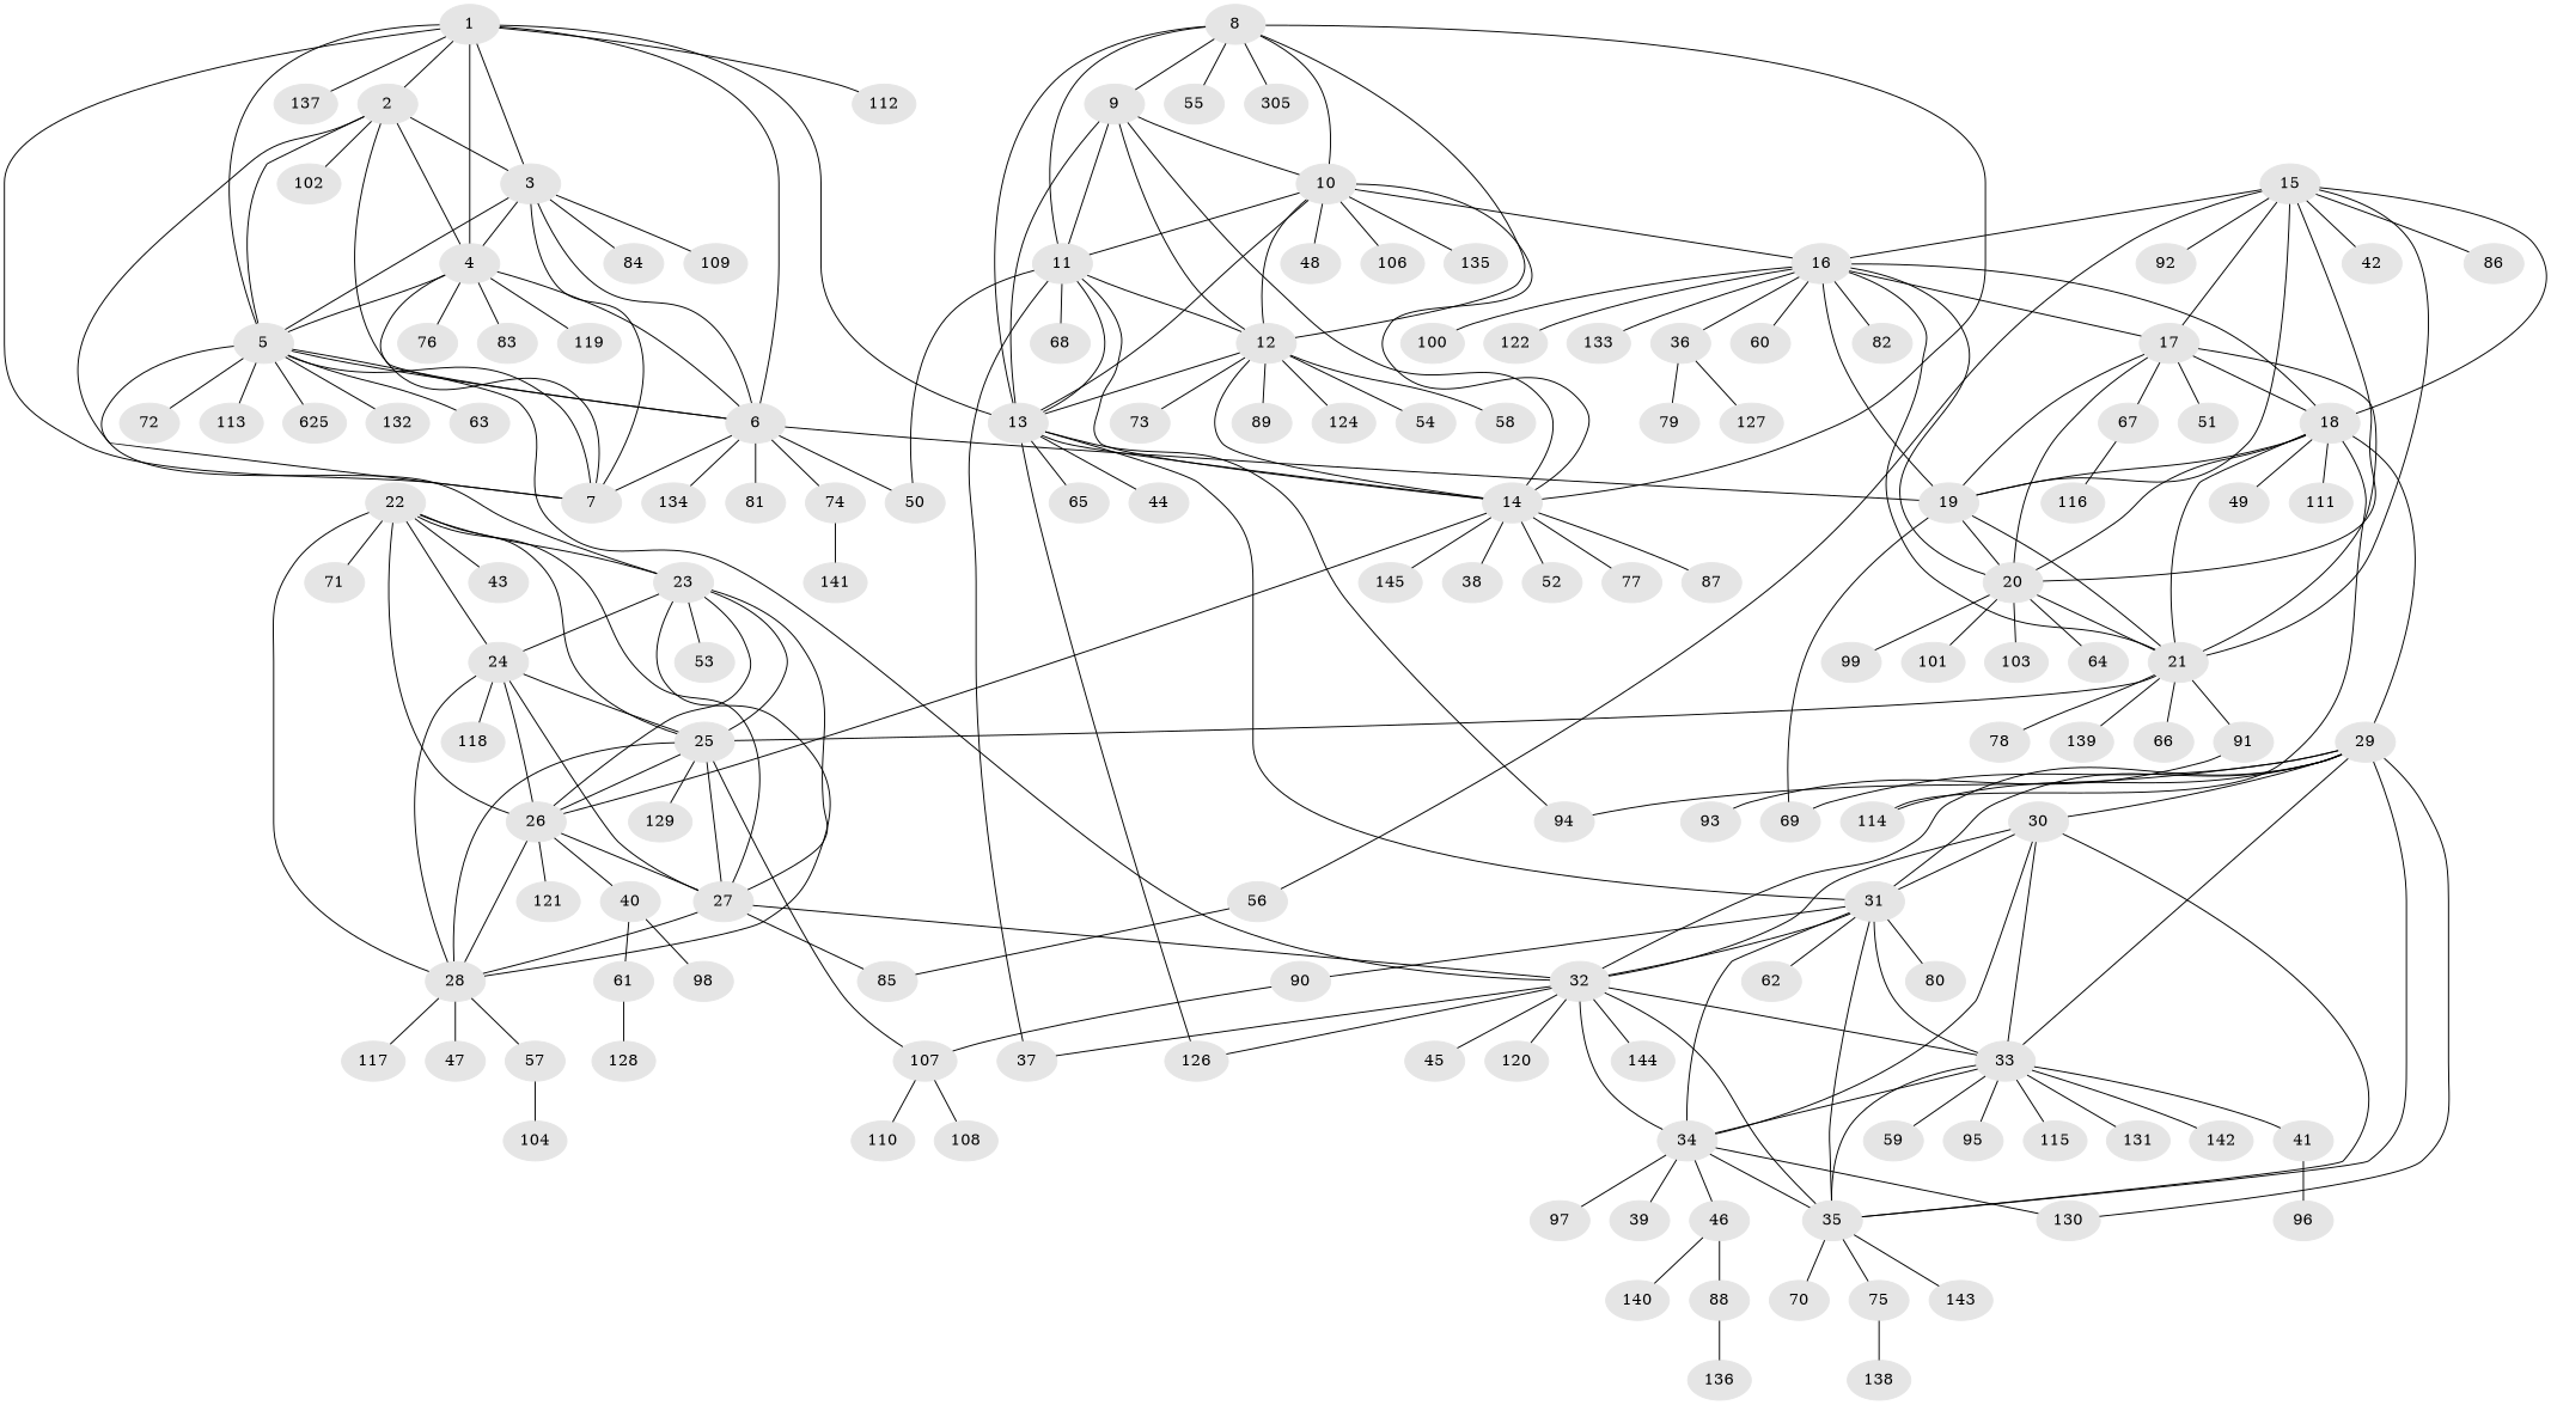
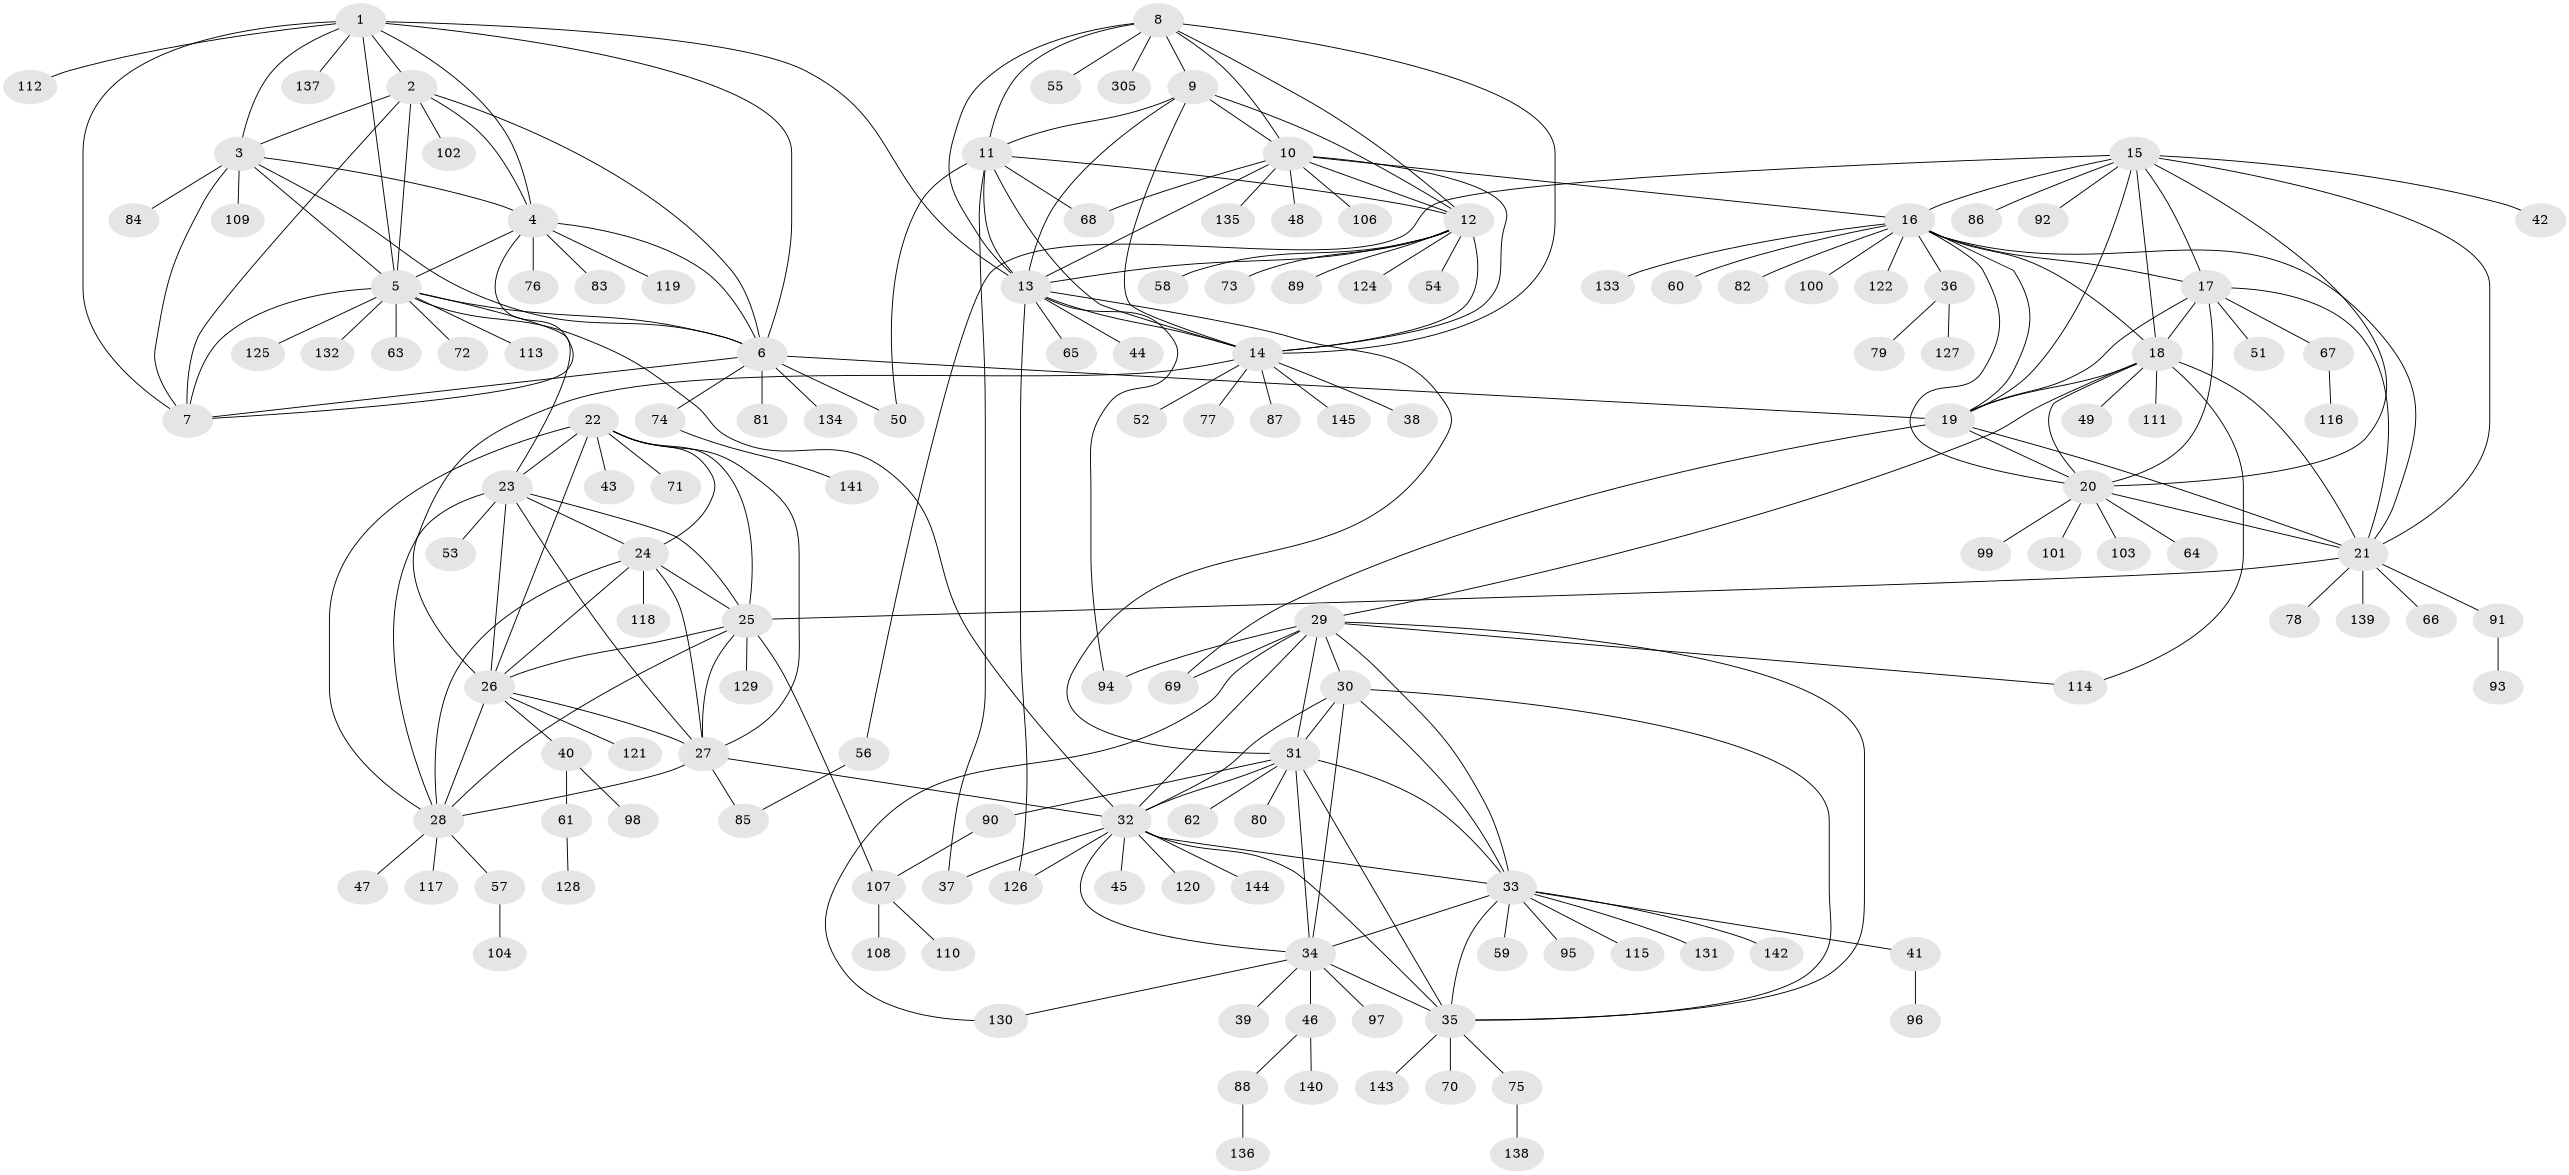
  graph {
    node [color=gray90 style=filled]
    1
    2
    3
    4
    5
    6
    7
    13
    112
    137
    102
    84
    109
    76
    83
    119
    23
    32
    63
    72
    113
-   125 [label=625]
+   125
    132
    19
    50
    74
    81
    134
    14
    31
    44
    65
    94
    126
    26
    25
    24
    27
    28
    53
    37
    33
    34
    35
    45
    120
    144
    20
    21
    69
    141
    8
    9
    10
    11
    12
    55
    n58 [label=305]
    16
    48
    106
    135
    68
    54
    58
    73
    89
    124
    38
    52
    77
    87
    145
    17
    18
    36
    60
    82
    100
    122
    133
    62
    80
    90
    40
    121
    15
    42
    56
    86
    92
    51
    67
    29
    49
    111
    114
    64
    99
    101
    103
    66
    78
    91
    139
    85
    79
    127
    116
    30
    130
    107
    129
    93
    22
    43
    71
    118
    47
    57
    117
    108
    110
    61
    98
    104
    41
    59
    95
    115
    131
    142
    39
    46
    97
    70
    75
    143
    96
    88
    140
    138
    128
    136
    1 -- 2
    1 -- 3
    1 -- 4
    1 -- 5
    1 -- 6
    1 -- 7
    1 -- 13
    1 -- 112
    1 -- 137
    2 -- 3
    2 -- 4
    2 -- 5
    2 -- 6
    2 -- 7
    2 -- 102
    3 -- 4
    3 -- 5
    3 -- 6
    3 -- 7
    3 -- 84
    3 -- 109
    4 -- 5
    4 -- 6
    4 -- 7
    4 -- 76
    4 -- 83
    4 -- 119
    5 -- 6
    5 -- 7
    5 -- 23
    5 -- 32
    5 -- 63
    5 -- 72
    5 -- 113
    5 -- 125
    5 -- 132
    6 -- 7
    6 -- 19
    6 -- 50
    6 -- 74
    6 -- 81
    6 -- 134
    13 -- 14
    13 -- 31
    13 -- 44
    13 -- 65
    13 -- 94
    13 -- 126
    23 -- 26
    23 -- 25
    23 -- 24
    23 -- 27
    23 -- 28
    23 -- 53
    32 -- 126
    32 -- 37
    32 -- 33
    32 -- 34
    32 -- 35
    32 -- 45
    32 -- 120
    32 -- 144
    19 -- 20
    19 -- 21
    19 -- 69
    74 -- 141
    14 -- 26
    14 -- 38
    14 -- 52
    14 -- 77
    14 -- 87
    14 -- 145
    31 -- 32
    31 -- 33
    31 -- 34
    31 -- 35
    31 -- 62
    31 -- 80
    31 -- 90
    26 -- 27
    26 -- 28
    26 -- 40
    26 -- 121
    25 -- 26
    25 -- 27
    25 -- 28
    25 -- 107
    25 -- 129
    24 -- 26
    24 -- 25
    24 -- 27
    24 -- 28
    24 -- 118
    27 -- 32
    27 -- 28
    27 -- 85
    28 -- 47
    28 -- 57
    28 -- 117
    33 -- 34
    33 -- 35
    33 -- 41
    33 -- 59
    33 -- 95
    33 -- 115
    33 -- 131
    33 -- 142
    34 -- 35
    34 -- 130
    34 -- 39
    34 -- 46
    34 -- 97
    35 -- 70
    35 -- 75
    35 -- 143
    20 -- 21
    20 -- 64
    20 -- 99
    20 -- 101
    20 -- 103
    21 -- 25
    21 -- 66
    21 -- 78
    21 -- 91
    21 -- 139
    8 -- 13
    8 -- 14
    8 -- 9
    8 -- 10
    8 -- 11
    8 -- 12
    8 -- 55
    8 -- n58
    9 -- 13
    9 -- 14
    9 -- 10
    9 -- 11
    9 -- 12
    10 -- 13
    10 -- 14
-   10 -- 11
+   10 -- 68
    10 -- 12
    10 -- 16
    10 -- 48
    10 -- 106
    10 -- 135
    11 -- 13
    11 -- 50
    11 -- 14
    11 -- 37
    11 -- 12
    11 -- 68
    12 -- 13
    12 -- 14
    12 -- 54
    12 -- 58
    12 -- 73
    12 -- 89
    12 -- 124
    16 -- 19
    16 -- 20
    16 -- 21
    16 -- 17
    16 -- 18
    16 -- 36
    16 -- 60
    16 -- 82
    16 -- 100
    16 -- 122
    16 -- 133
    17 -- 19
    17 -- 20
    17 -- 21
    17 -- 18
    17 -- 51
    17 -- 67
    18 -- 19
    18 -- 20
    18 -- 21
    18 -- 29
    18 -- 49
    18 -- 111
    18 -- 114
    36 -- 79
    36 -- 127
    90 -- 107
    40 -- 61
    40 -- 98
    15 -- 19
    15 -- 20
    15 -- 21
    15 -- 16
    15 -- 17
    15 -- 18
    15 -- 42
    15 -- 56
    15 -- 86
    15 -- 92
    56 -- 85
    67 -- 116
    29 -- 32
    29 -- 31
    29 -- 94
    29 -- 33
    29 -- 35
    29 -- 69
    29 -- 114
    29 -- 30
    29 -- 130
    91 -- 93
    30 -- 32
    30 -- 31
    30 -- 33
    30 -- 34
    30 -- 35
    107 -- 108
    107 -- 110
    22 -- 23
    22 -- 26
    22 -- 25
    22 -- 24
    22 -- 27
    22 -- 28
    22 -- 43
    22 -- 71
    57 -- 104
    61 -- 128
    41 -- 96
    46 -- 88
    46 -- 140
    75 -- 138
    88 -- 136
  }
